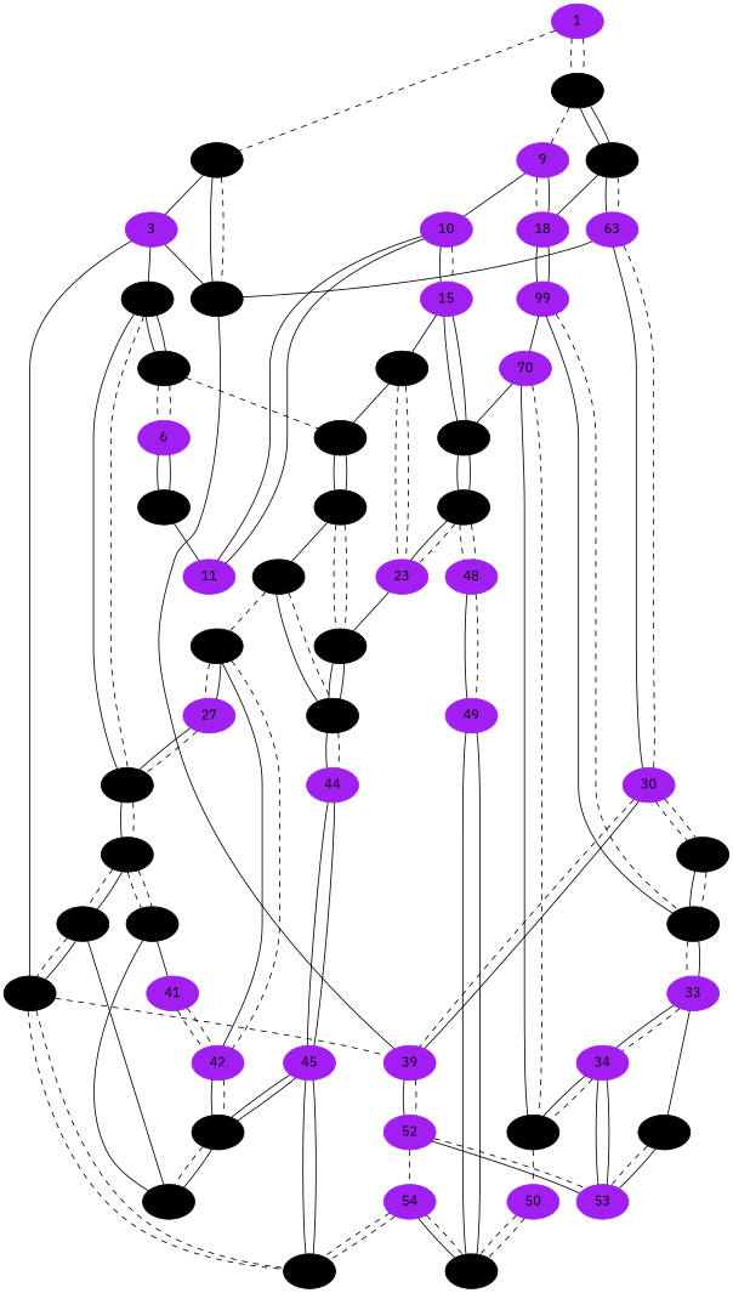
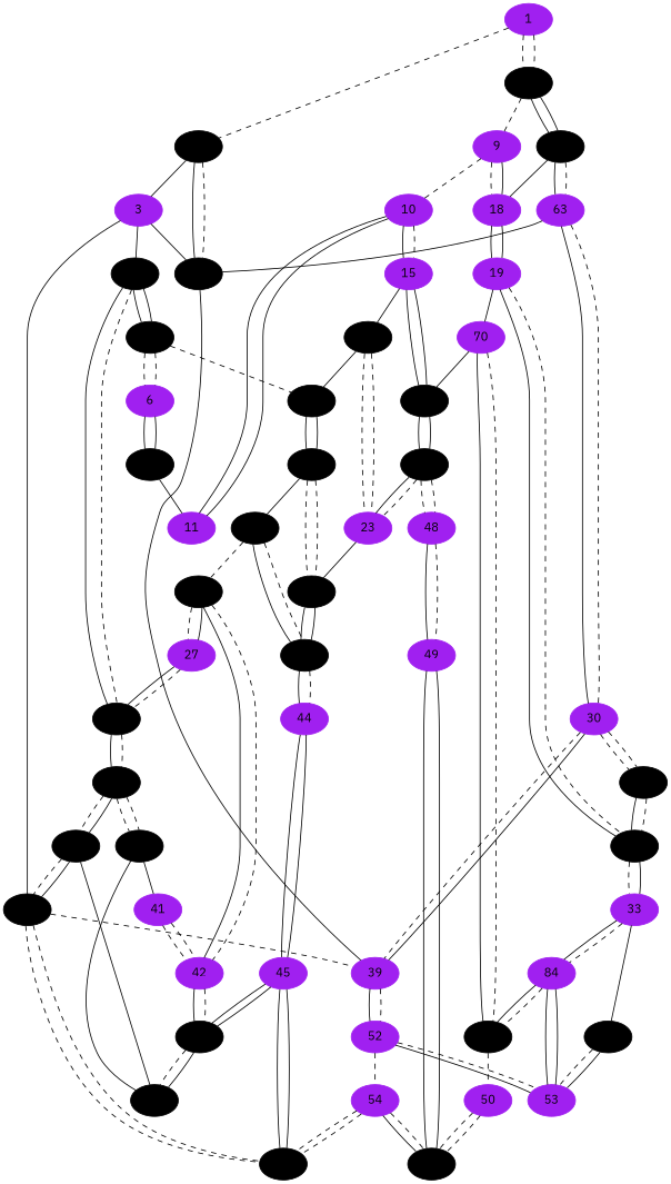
  graph {
    fontname="IBM Plex Sans"
    node [color=black fontname="IBM Plex Sans" style=filled]
    edge [fontname="IBM Plex Sans" style=solid]
    1 [color=purple]
    2
    8
    3 [color=purple]
    14
    9 [color=purple]
    12
    4
    38
    39 [color=purple]
    5
    28
    56
    6 [color=purple]
    17
    36
    7
    24
    11 [color=purple]
    10 [color=purple]
    18 [color=purple]
    n22 [color=purple label=63]
    15 [color=purple]
-   19 [color=purple label=99]
+   19 [color=purple]
    16
    21
    30 [color=purple]
    31
    52 [color=purple]
    23 [color=purple]
    22
    29
    25
    n34 [color=purple label=70]
    32
    35
    33 [color=purple]
    50 [color=purple]
    48 [color=purple]
    49 [color=purple]
    43
    26
    27 [color=purple]
    42 [color=purple]
    44 [color=purple]
    46
    37
    40
-   34 [color=purple]
+   34 [color=purple label=84]
    51
    53 [color=purple]
    55
    47
    41 [color=purple]
    54 [color=purple]
    45 [color=purple]
    1 -- 2 [style=dashed]
    1 -- 8 [style=dashed]
    1 -- 8 [style=dashed]
    2 -- 3
    2 -- 14
    2 -- 14 [style=dashed]
    8 -- 9 [style=dashed]
    8 -- 12
    8 -- 12
    3 -- 14
    3 -- 4
    3 -- 38
    14 -- 39
-   9 -- 10
+   9 -- 10 [style=dashed]
    9 -- 18 [style=dashed]
    9 -- 18
    12 -- 18
    12 -- n22
    12 -- n22 [style=dashed]
    4 -- 5
    4 -- 5
    4 -- 28
    4 -- 28 [style=dashed]
    38 -- 39 [style=dashed]
    38 -- 56 [style=dashed]
    38 -- 56 [style=dashed]
    39 -- 52
    39 -- 52 [style=dashed]
    5 -- 6 [style=dashed]
    5 -- 6 [style=dashed]
    5 -- 17 [style=dashed]
    28 -- 36
    28 -- 36 [style=dashed]
    6 -- 7
    6 -- 7
    17 -- 24
    17 -- 24
    36 -- 37 [style=dashed]
    36 -- 37
    36 -- 40 [style=dashed]
    36 -- 40 [style=dashed]
    7 -- 11
    24 -- 29 [style=dashed]
    24 -- 29 [style=dashed]
    24 -- 25
    10 -- 11
    10 -- 11
    10 -- 15
    10 -- 15 [style=dashed]
    18 -- 19
    18 -- 19
    n22 -- 14
    n22 -- 30
    n22 -- 30 [style=dashed]
    15 -- 16
    15 -- 21
    15 -- 21
    19 -- n34
    19 -- 32
    19 -- 32 [style=dashed]
    16 -- 17
    16 -- 23 [style=dashed]
    16 -- 23 [style=dashed]
    21 -- 22
    21 -- 22
    30 -- 39 [style=dashed]
    30 -- 39
    30 -- 31 [style=dashed]
    30 -- 31 [style=dashed]
    31 -- 32
    31 -- 32 [style=dashed]
    52 -- 53
    52 -- 53 [style=dashed]
    52 -- 54 [style=dashed]
    23 -- 29
    22 -- 23
    22 -- 23 [style=dashed]
    22 -- 48 [style=dashed]
    22 -- 48 [style=dashed]
    29 -- 43
    29 -- 43
    25 -- 43
    25 -- 43 [style=dashed]
    25 -- 26 [style=dashed]
    n34 -- 21
    n34 -- 35
    n34 -- 35 [style=dashed]
    32 -- 33 [style=dashed]
    32 -- 33
    35 -- 50 [style=dashed]
    33 -- 34
    33 -- 34 [style=dashed]
    33 -- 51
    50 -- 55 [style=dashed]
    50 -- 55 [style=dashed]
    48 -- 49
    48 -- 49 [style=dashed]
    49 -- 55
    49 -- 55
    43 -- 44
    43 -- 44 [style=dashed]
    26 -- 27 [style=dashed]
    26 -- 27
    26 -- 42
    26 -- 42 [style=dashed]
    27 -- 28
    27 -- 28 [style=dashed]
    42 -- 46
    42 -- 46 [style=dashed]
    44 -- 45
    44 -- 45
    46 -- 47 [style=dashed]
    46 -- 47
    37 -- 38 [style=dashed]
    37 -- 38
    37 -- 47
    40 -- 47
    40 -- 41
    34 -- 35
    34 -- 35 [style=dashed]
    34 -- 53
    34 -- 53
    51 -- 53 [style=dashed]
    51 -- 53
    41 -- 42 [style=dashed]
    41 -- 42 [style=dashed]
    54 -- 56 [style=dashed]
    54 -- 56 [style=dashed]
    54 -- 55
    54 -- 55 [style=dashed]
    45 -- 56
    45 -- 56
    45 -- 46
    45 -- 46
  }
